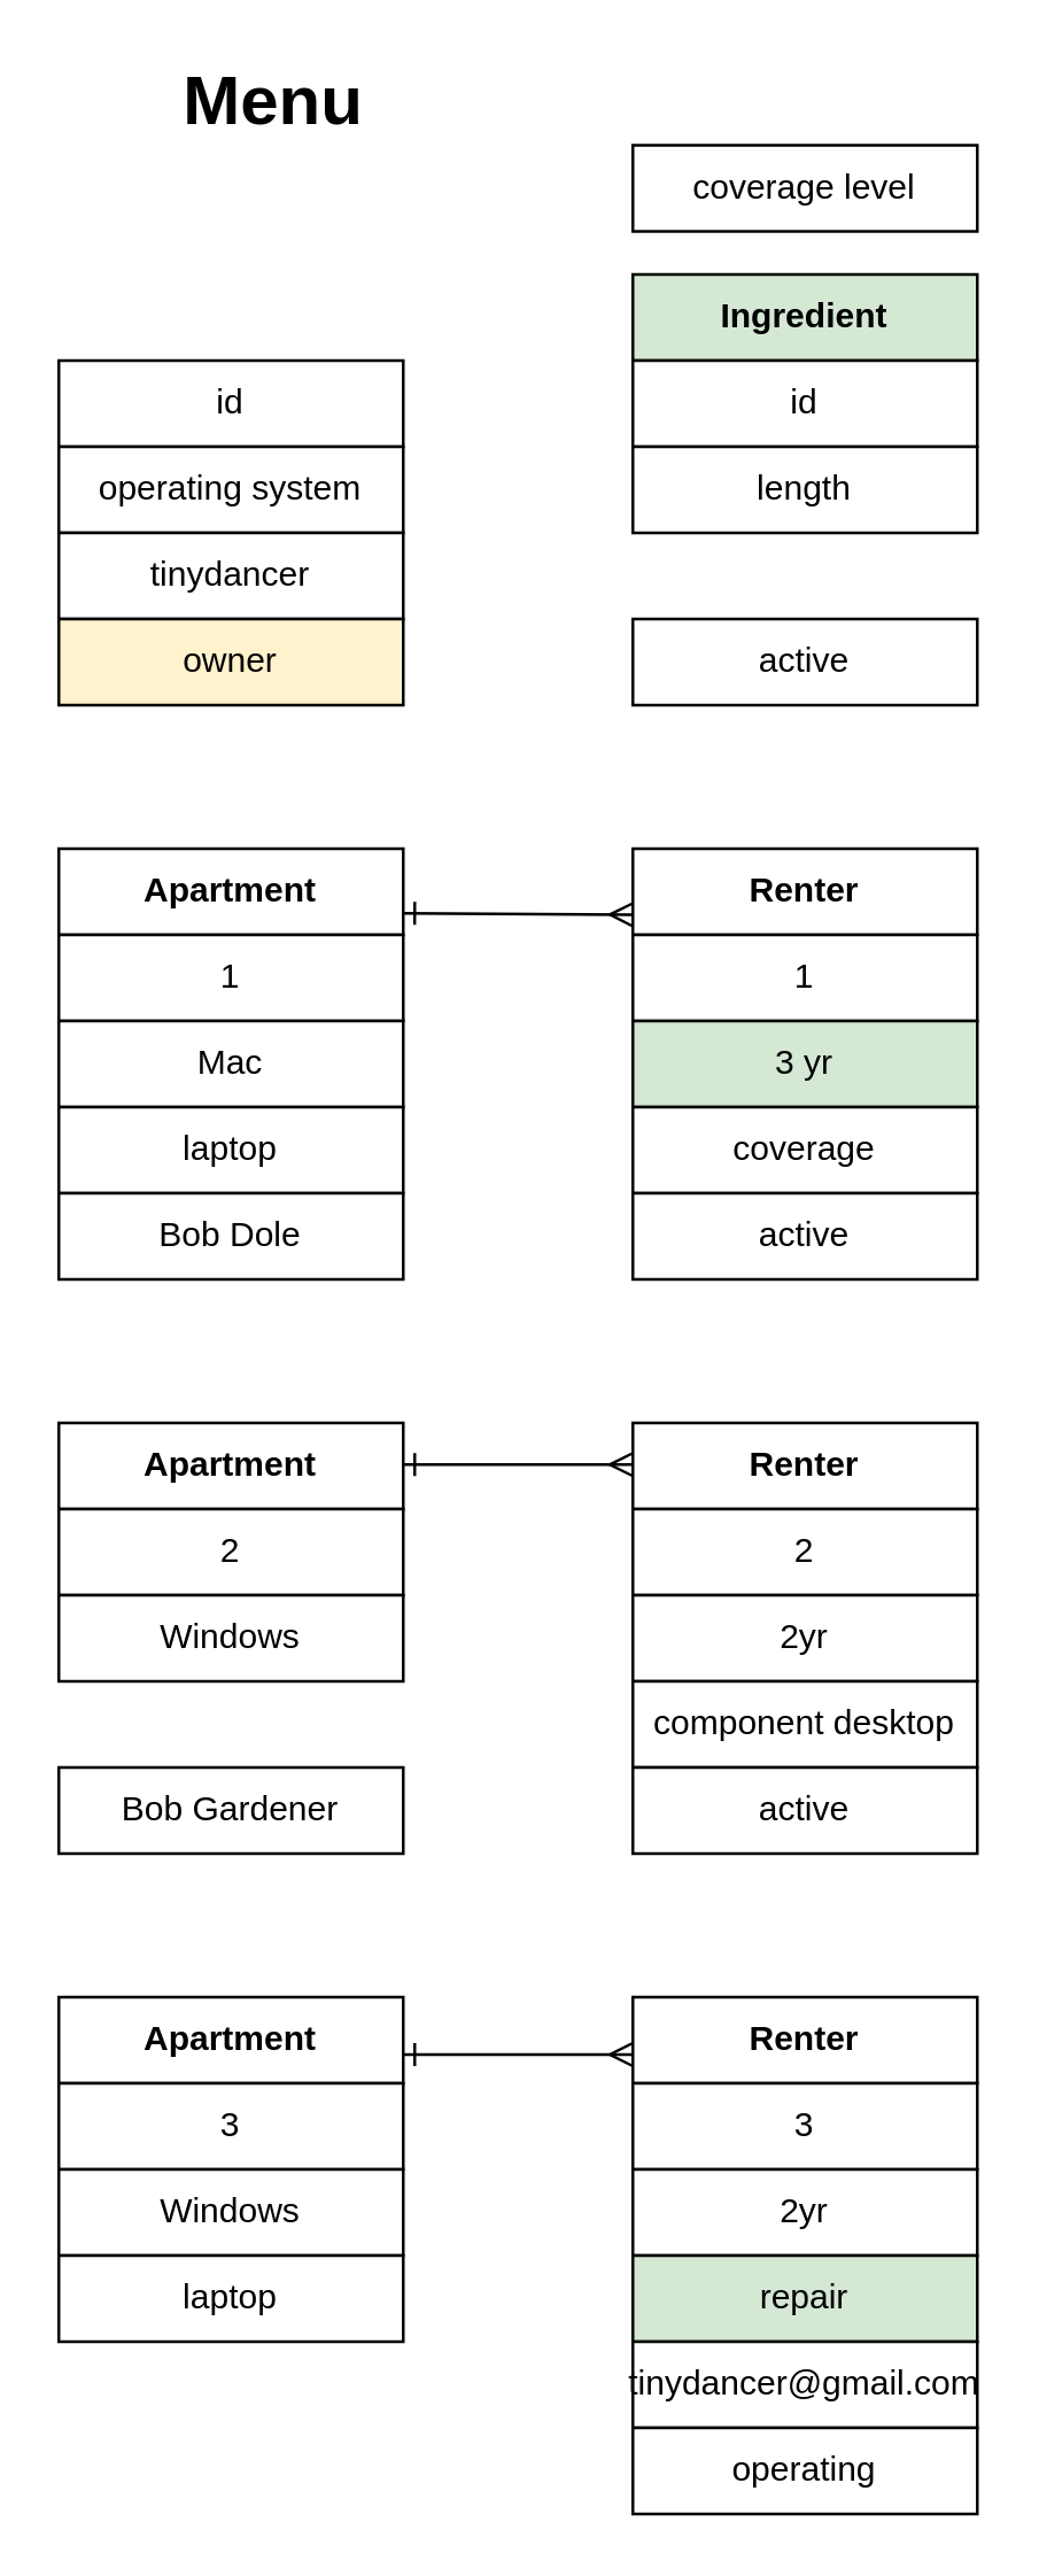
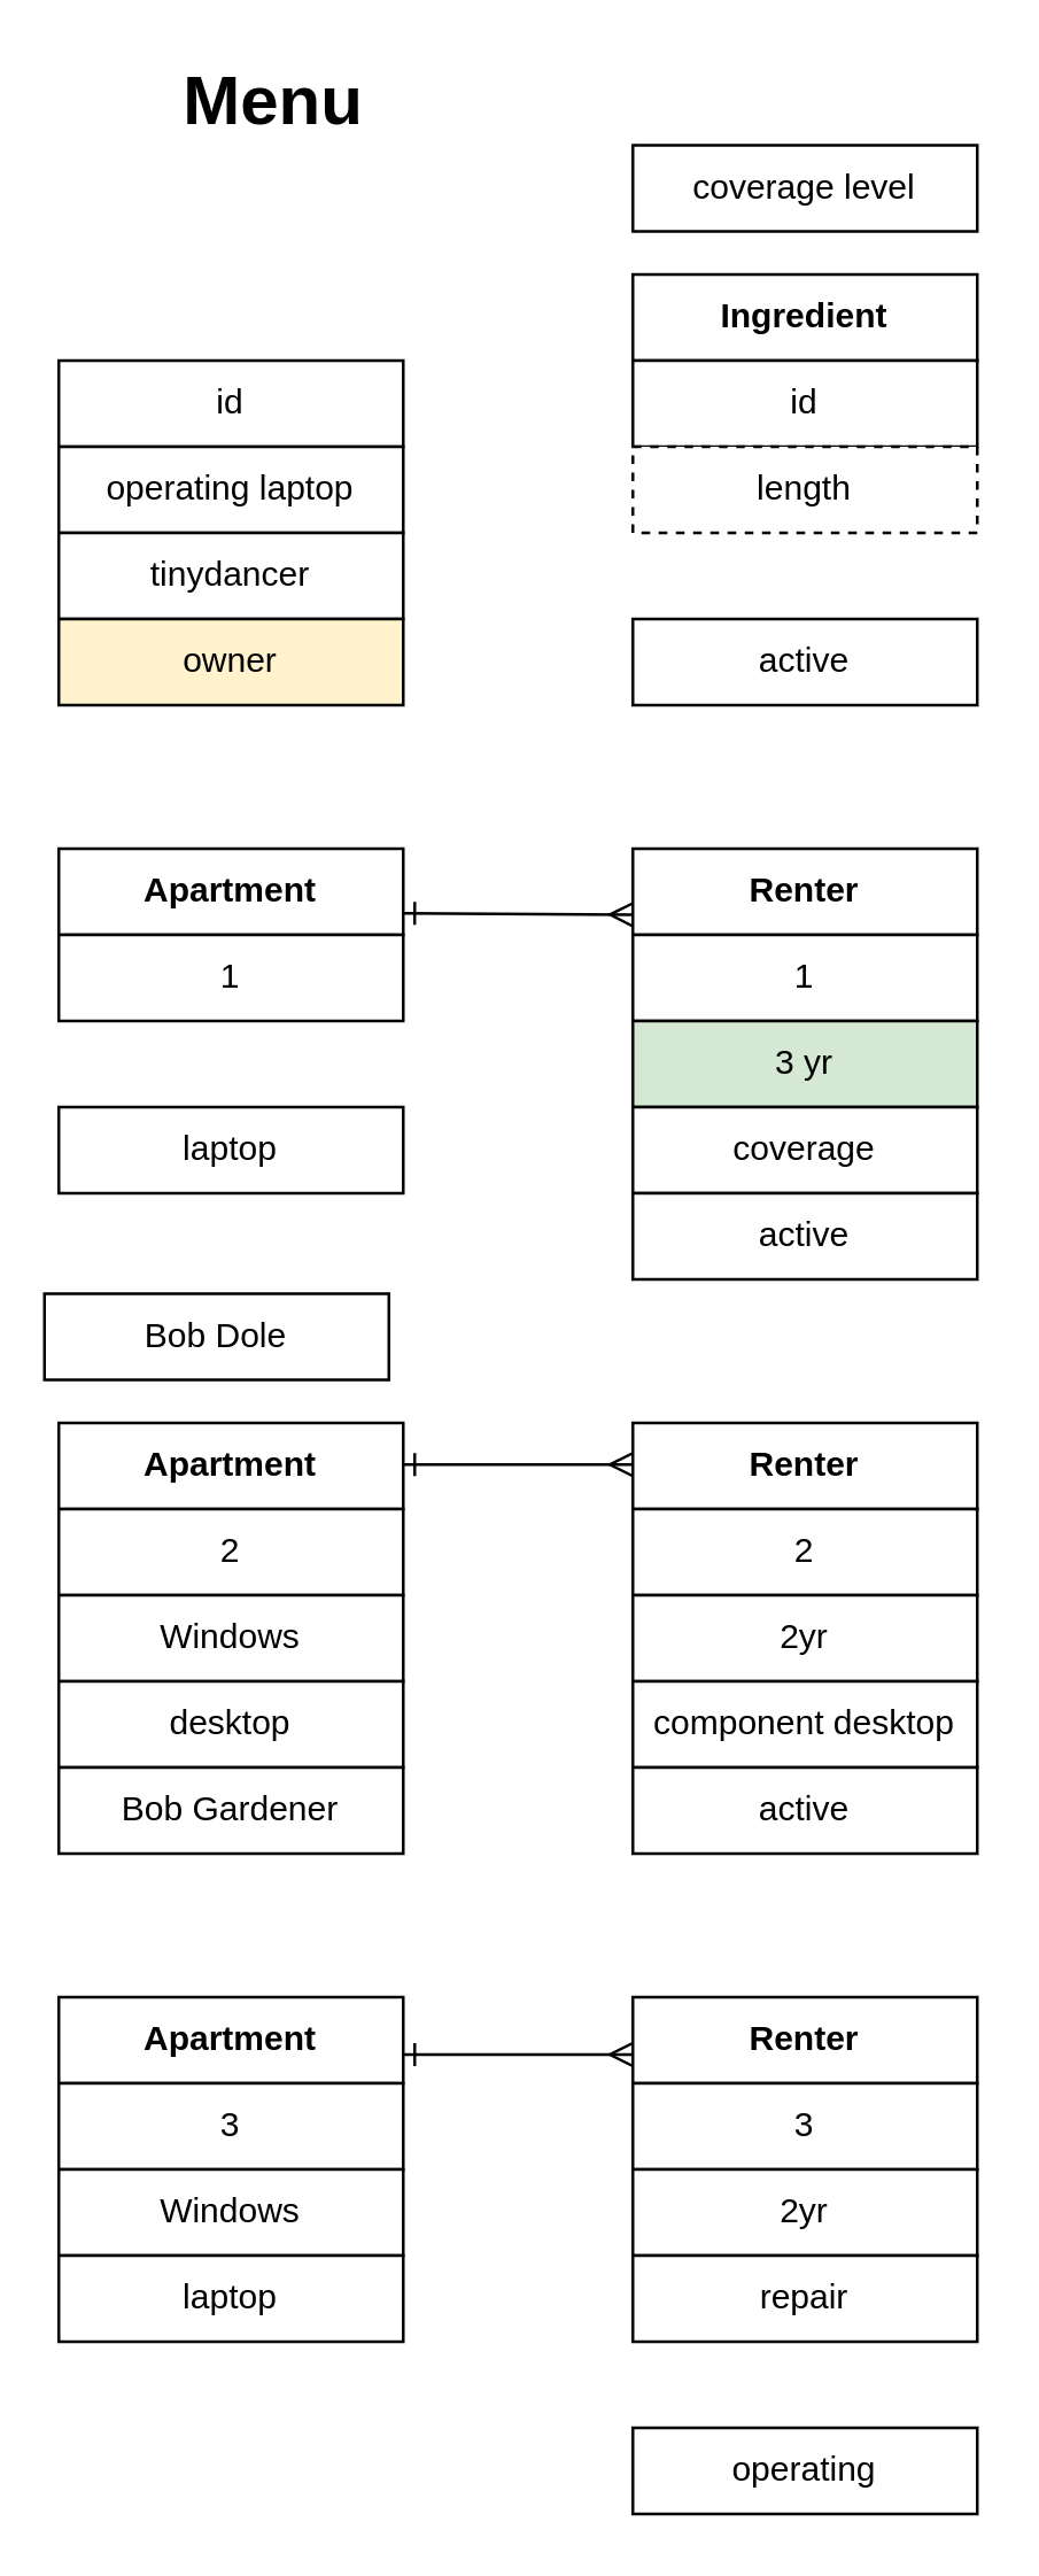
  <mxCell id="0" />
  <mxCell id="1" parent="0" />
  <mxCell id="2" value="id" style="rounded=0;whiteSpace=wrap;html=1;" parent="1" vertex="1"><mxGeometry x="20" y="125" width="120" height="30" as="geometry" /></mxCell>
- <mxCell id="3" value="operating system" style="rounded=0;whiteSpace=wrap;html=1;" parent="1" vertex="1"><mxGeometry x="20" y="155" width="120" height="30" as="geometry" /></mxCell>
+ <mxCell id="3" value="operating laptop" style="rounded=0;whiteSpace=wrap;html=1;" parent="1" vertex="1"><mxGeometry x="20" y="155" width="120" height="30" as="geometry" /></mxCell>
  <mxCell id="4" value="tinydancer" style="rounded=0;whiteSpace=wrap;html=1;" parent="1" vertex="1"><mxGeometry x="20" y="185" width="120" height="30" as="geometry" /></mxCell>
  <mxCell id="5" value="owner" style="rounded=0;whiteSpace=wrap;html=1;fillColor=#fff2cc;" parent="1" vertex="1"><mxGeometry x="20" y="215" width="120" height="30" as="geometry" /></mxCell>
- <mxCell id="6" value="Ingredient" style="rounded=0;whiteSpace=wrap;html=1;fontStyle=1;fillColor=#d5e8d4;" parent="1" vertex="1"><mxGeometry x="220" y="95" width="120" height="30" as="geometry" /></mxCell>
+ <mxCell id="6" value="Ingredient" style="rounded=0;whiteSpace=wrap;html=1;fontStyle=1" parent="1" vertex="1"><mxGeometry x="220" y="95" width="120" height="30" as="geometry" /></mxCell>
  <mxCell id="7" value="id" style="rounded=0;whiteSpace=wrap;html=1;" parent="1" vertex="1"><mxGeometry x="220" y="125" width="120" height="30" as="geometry" /></mxCell>
- <mxCell id="8" value="length" style="rounded=0;whiteSpace=wrap;html=1;" parent="1" vertex="1"><mxGeometry x="220" y="155" width="120" height="30" as="geometry" /></mxCell>
+ <mxCell id="8" value="length" style="rounded=0;whiteSpace=wrap;html=1;dashed=1;" parent="1" vertex="1"><mxGeometry x="220" y="155" width="120" height="30" as="geometry" /></mxCell>
  <mxCell id="9" value="coverage level" style="rounded=0;whiteSpace=wrap;html=1;" parent="1" vertex="1"><mxGeometry x="220" y="50" width="120" height="30" as="geometry" /></mxCell>
  <mxCell id="10" value="active" style="rounded=0;whiteSpace=wrap;html=1;" parent="1" vertex="1"><mxGeometry x="220" y="215" width="120" height="30" as="geometry" /></mxCell>
  <mxCell id="11" value="&lt;b&gt;Apartment&lt;/b&gt;" style="rounded=0;whiteSpace=wrap;html=1;" parent="1" vertex="1"><mxGeometry x="20" y="295" width="120" height="30" as="geometry" /></mxCell>
  <mxCell id="12" value="1" style="rounded=0;whiteSpace=wrap;html=1;" parent="1" vertex="1"><mxGeometry x="20" y="325" width="120" height="30" as="geometry" /></mxCell>
- <mxCell id="13" value="Mac" style="rounded=0;whiteSpace=wrap;html=1;" parent="1" vertex="1"><mxGeometry x="20" y="355" width="120" height="30" as="geometry" /></mxCell>
  <mxCell id="14" value="laptop" style="rounded=0;whiteSpace=wrap;html=1;" parent="1" vertex="1"><mxGeometry x="20" y="385" width="120" height="30" as="geometry" /></mxCell>
- <mxCell id="15" value="Bob Dole" style="rounded=0;whiteSpace=wrap;html=1;" parent="1" vertex="1"><mxGeometry x="20" y="415" width="120" height="30" as="geometry" /></mxCell>
+ <mxCell id="15" value="Bob Dole" style="rounded=0;whiteSpace=wrap;html=1;" parent="1" vertex="1"><mxGeometry x="15" y="450" width="120" height="30" as="geometry" /></mxCell>
  <mxCell id="16" value="Renter" style="rounded=0;whiteSpace=wrap;html=1;fontStyle=1" parent="1" vertex="1"><mxGeometry x="220" y="295" width="120" height="30" as="geometry" /></mxCell>
  <mxCell id="17" value="1" style="rounded=0;whiteSpace=wrap;html=1;" parent="1" vertex="1"><mxGeometry x="220" y="325" width="120" height="30" as="geometry" /></mxCell>
  <mxCell id="18" value="3 yr" style="rounded=0;whiteSpace=wrap;html=1;fillColor=#d5e8d4;" parent="1" vertex="1"><mxGeometry x="220" y="355" width="120" height="30" as="geometry" /></mxCell>
  <mxCell id="19" value="coverage" style="rounded=0;whiteSpace=wrap;html=1;" parent="1" vertex="1"><mxGeometry x="220" y="385" width="120" height="30" as="geometry" /></mxCell>
  <mxCell id="20" value="active" style="rounded=0;whiteSpace=wrap;html=1;" parent="1" vertex="1"><mxGeometry x="220" y="415" width="120" height="30" as="geometry" /></mxCell>
  <mxCell id="21" value="Renter" style="rounded=0;whiteSpace=wrap;html=1;fontStyle=1" parent="1" vertex="1"><mxGeometry x="220" y="495" width="120" height="30" as="geometry" /></mxCell>
  <mxCell id="22" value="2" style="rounded=0;whiteSpace=wrap;html=1;" parent="1" vertex="1"><mxGeometry x="220" y="525" width="120" height="30" as="geometry" /></mxCell>
  <mxCell id="23" value="2yr" style="rounded=0;whiteSpace=wrap;html=1;" parent="1" vertex="1"><mxGeometry x="220" y="555" width="120" height="30" as="geometry" /></mxCell>
  <mxCell id="24" value="component desktop" style="rounded=0;whiteSpace=wrap;html=1;" parent="1" vertex="1"><mxGeometry x="220" y="585" width="120" height="30" as="geometry" /></mxCell>
  <mxCell id="25" value="active" style="rounded=0;whiteSpace=wrap;html=1;" parent="1" vertex="1"><mxGeometry x="220" y="615" width="120" height="30" as="geometry" /></mxCell>
  <mxCell id="26" value="Renter" style="rounded=0;whiteSpace=wrap;html=1;fontStyle=1" parent="1" vertex="1"><mxGeometry x="220" y="695" width="120" height="30" as="geometry" /></mxCell>
  <mxCell id="27" value="3" style="rounded=0;whiteSpace=wrap;html=1;" parent="1" vertex="1"><mxGeometry x="220" y="725" width="120" height="30" as="geometry" /></mxCell>
  <mxCell id="28" value="2yr" style="rounded=0;whiteSpace=wrap;html=1;" parent="1" vertex="1"><mxGeometry x="220" y="755" width="120" height="30" as="geometry" /></mxCell>
- <mxCell id="29" value="repair" style="rounded=0;whiteSpace=wrap;html=1;fillColor=#d5e8d4;" parent="1" vertex="1"><mxGeometry x="220" y="785" width="120" height="30" as="geometry" /></mxCell>
- <mxCell id="30" value="tinydancer@gmail.com" style="rounded=0;whiteSpace=wrap;html=1;" parent="1" vertex="1"><mxGeometry x="220" y="815" width="120" height="30" as="geometry" /></mxCell>
+ <mxCell id="29" value="repair" style="rounded=0;whiteSpace=wrap;html=1;" parent="1" vertex="1"><mxGeometry x="220" y="785" width="120" height="30" as="geometry" /></mxCell>
  <mxCell id="31" value="operating" style="rounded=0;whiteSpace=wrap;html=1;" parent="1" vertex="1"><mxGeometry x="220" y="845" width="120" height="30" as="geometry" /></mxCell>
  <mxCell id="32" value="&lt;b&gt;Apartment&lt;/b&gt;" style="rounded=0;whiteSpace=wrap;html=1;" parent="1" vertex="1"><mxGeometry x="20" y="495" width="120" height="30" as="geometry" /></mxCell>
  <mxCell id="33" value="2" style="rounded=0;whiteSpace=wrap;html=1;" parent="1" vertex="1"><mxGeometry x="20" y="525" width="120" height="30" as="geometry" /></mxCell>
  <mxCell id="34" value="Windows" style="rounded=0;whiteSpace=wrap;html=1;" parent="1" vertex="1"><mxGeometry x="20" y="555" width="120" height="30" as="geometry" /></mxCell>
+ <mxCell id="35" value="desktop" style="rounded=0;whiteSpace=wrap;html=1;" parent="1" vertex="1"><mxGeometry x="20" y="585" width="120" height="30" as="geometry" /></mxCell>
  <mxCell id="36" value="Bob Gardener" style="rounded=0;whiteSpace=wrap;html=1;" parent="1" vertex="1"><mxGeometry x="20" y="615" width="120" height="30" as="geometry" /></mxCell>
  <mxCell id="37" value="&lt;b&gt;Apartment&lt;/b&gt;" style="rounded=0;whiteSpace=wrap;html=1;" parent="1" vertex="1"><mxGeometry x="20" y="695" width="120" height="30" as="geometry" /></mxCell>
  <mxCell id="38" value="3" style="rounded=0;whiteSpace=wrap;html=1;" parent="1" vertex="1"><mxGeometry x="20" y="725" width="120" height="30" as="geometry" /></mxCell>
  <mxCell id="39" value="Windows" style="rounded=0;whiteSpace=wrap;html=1;" parent="1" vertex="1"><mxGeometry x="20" y="755" width="120" height="30" as="geometry" /></mxCell>
  <mxCell id="40" value="laptop" style="rounded=0;whiteSpace=wrap;html=1;" parent="1" vertex="1"><mxGeometry x="20" y="785" width="120" height="30" as="geometry" /></mxCell>
  <mxCell id="41" value="" style="endArrow=ERmany;startArrow=ERone;html=1;exitX=1;exitY=0.75;exitDx=0;exitDy=0;endFill=0;startFill=0;" parent="1" source="11" edge="1"><mxGeometry width="50" height="50" relative="1" as="geometry"><mxPoint x="160" y="365" as="sourcePoint" /><mxPoint x="220" y="318" as="targetPoint" /></mxGeometry></mxCell>
  <mxCell id="42" value="" style="endArrow=ERmany;startArrow=ERone;html=1;entryX=0;entryY=0.75;entryDx=0;entryDy=0;exitX=1;exitY=0.75;exitDx=0;exitDy=0;endFill=0;startFill=0;" parent="1" edge="1"><mxGeometry width="50" height="50" relative="1" as="geometry"><mxPoint x="140" y="509.5" as="sourcePoint" /><mxPoint x="220" y="509.5" as="targetPoint" /></mxGeometry></mxCell>
  <mxCell id="43" value="" style="endArrow=ERmany;startArrow=ERone;html=1;entryX=0;entryY=0.75;entryDx=0;entryDy=0;exitX=1;exitY=0.75;exitDx=0;exitDy=0;endFill=0;startFill=0;" parent="1" edge="1"><mxGeometry width="50" height="50" relative="1" as="geometry"><mxPoint x="140" y="715" as="sourcePoint" /><mxPoint x="220" y="715" as="targetPoint" /></mxGeometry></mxCell>
  <mxCell id="44" value="Menu" style="text;html=1;strokeColor=none;fillColor=none;align=center;verticalAlign=middle;whiteSpace=wrap;rounded=0;fontStyle=1;fontSize=24;" parent="1" vertex="1"><mxGeometry x="65" y="20" width="60" height="30" as="geometry" /></mxCell>
